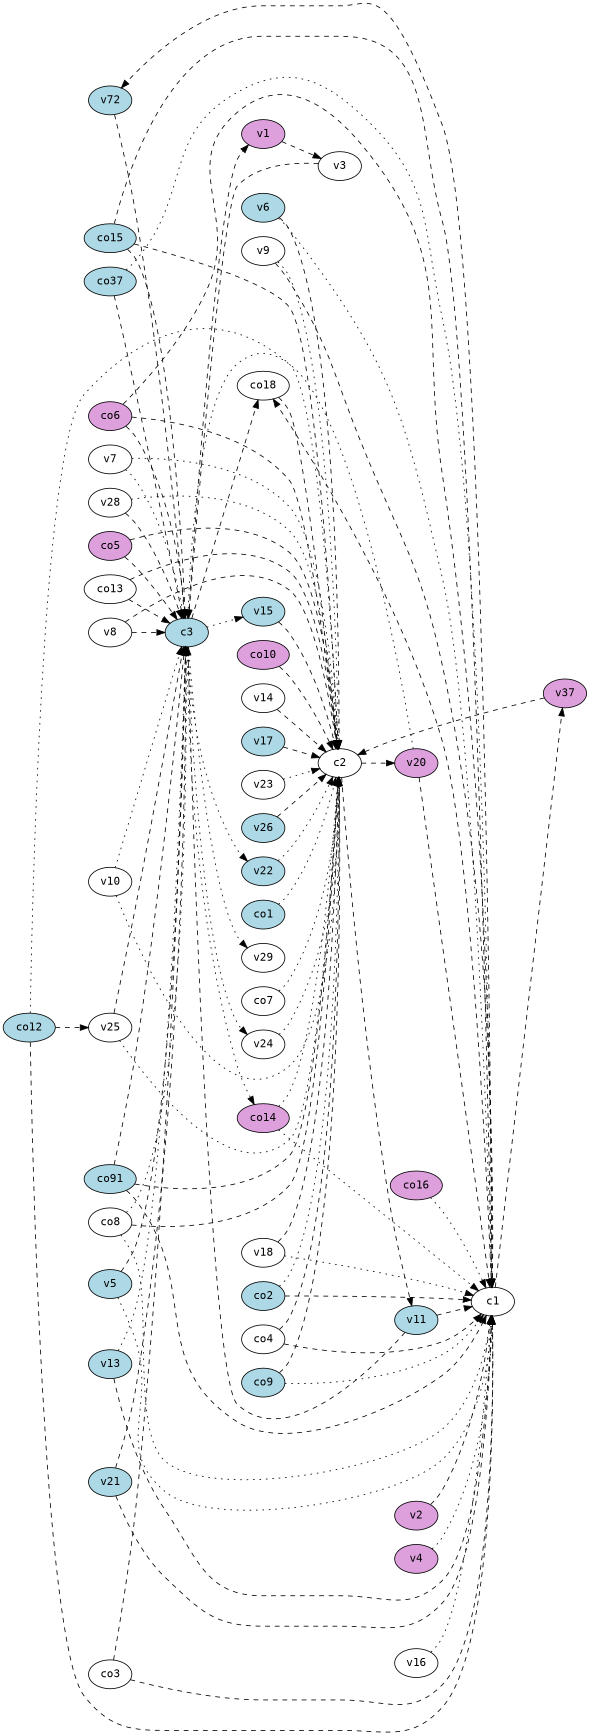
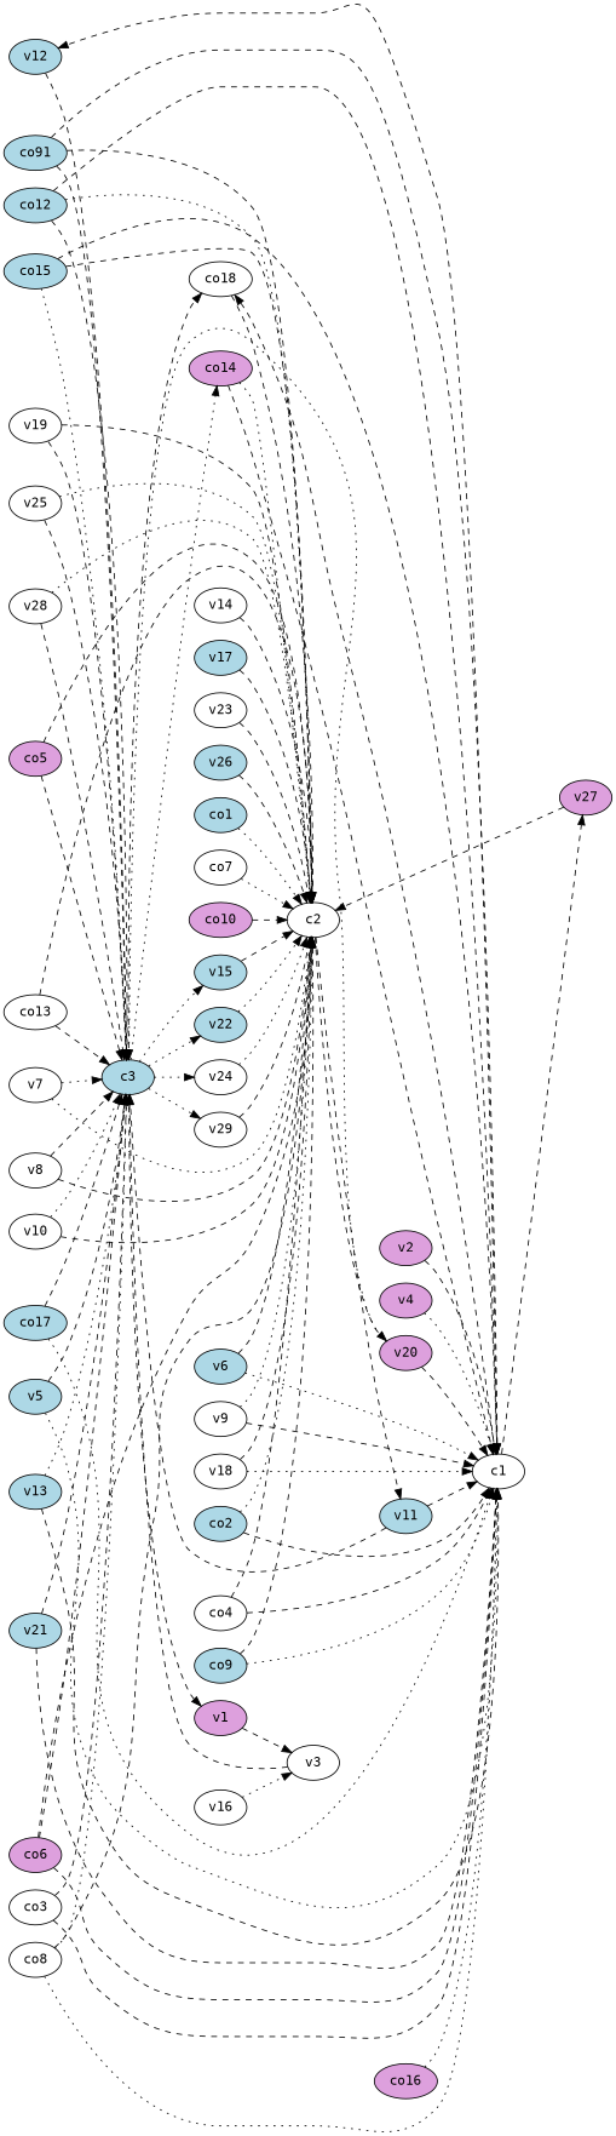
  strict digraph {
    fontname="DejaVu Sans Mono"
    rankdir=LR
    node [fillcolor=white fontname="DejaVu Sans Mono" style=filled]
    edge [fontname="DejaVu Sans Mono" style=dashed weight=1]
-   v12 [fillcolor=lightblue label=v72]
+   v12 [fillcolor=lightblue]
    c1
-   v27 [fillcolor=plum label=v37]
+   v27 [fillcolor=plum]
    co18
    c3 [fillcolor=lightblue]
    c2
    v11 [fillcolor=lightblue]
    v20 [fillcolor=plum]
    v1 [fillcolor=plum]
    v15 [fillcolor=lightblue]
    v22 [fillcolor=lightblue]
    v24
    v29
    co14 [fillcolor=plum]
    v3
    v2 [fillcolor=plum]
    v4 [fillcolor=plum]
    v5 [fillcolor=lightblue]
    v6 [fillcolor=lightblue]
    v7
    v8
    v9
    v10
    v13 [fillcolor=lightblue]
    v14
    v16
    v17 [fillcolor=lightblue]
    v18
+   v19
    v21 [fillcolor=lightblue]
    v23
    v25
    v26 [fillcolor=lightblue]
    v28
    co1 [fillcolor=lightblue]
    co2 [fillcolor=lightblue]
    co3
    co4
    co5 [fillcolor=plum]
    co6 [fillcolor=plum]
    co7
    co8
    co9 [fillcolor=lightblue]
    co10 [fillcolor=plum]
    n45 [fillcolor=lightblue label=co91]
    co12 [fillcolor=lightblue]
    co13
    co15 [fillcolor=lightblue]
    co16 [fillcolor=plum]
-   co17 [fillcolor=lightblue label=co37]
+   co17 [fillcolor=lightblue]
    v12 -> c3
    c1 -> v12
    c1 -> v27
    c1 -> co18
    v27 -> c2
    co18 -> c2
    c3 -> co18
    c3 -> v1
    c3 -> v15 [style=dotted]
    c3 -> v22 [style=dotted]
    c3 -> v24 [style=dotted]
    c3 -> v29 [style=dotted]
    c3 -> co14 [style=dotted]
    c2 -> v11
    c2 -> v20
    v11 -> c1
    v11 -> c3
    v20 -> c1
    v20 -> c3 [style=dotted]
    v1 -> v3
    v15 -> c2
    v22 -> c2 [style=dotted]
    v24 -> c2 [style=dotted]
-   co14 -> c1 [style=dotted]
+   v29 -> c2
+   co14 -> c1
    co14 -> c2 [style=dotted]
    v3 -> c3
    v2 -> c1
    v4 -> c1 [style=dotted]
    v5 -> c1 [style=dotted]
    v5 -> c3
    v6 -> c1 [style=dotted]
    v6 -> c2
    v7 -> c3 [style=dotted]
    v7 -> c2 [style=dotted]
    v8 -> c3
    v8 -> c2
    v9 -> c1
    v9 -> c2 [style=dotted]
    v10 -> c3 [style=dotted]
-   v10 -> c2 [style=dotted]
+   v10 -> c2
    v13 -> c1
    v13 -> c3 [style=dotted]
    v14 -> c2
-   v16 -> c1 [style=dotted]
+   v16 -> v3 [style=dotted]
    v17 -> c2
    v18 -> c1 [style=dotted]
    v18 -> c2
+   v19 -> c3
+   v19 -> c2
    v21 -> c1
    v21 -> c3
-   v23 -> c2 [style=dotted]
+   v23 -> c2
    v25 -> c3
    v25 -> c2 [style=dotted]
    v26 -> c2
    v28 -> c3
    v28 -> c2 [style=dotted]
    co1 -> c2 [style=dotted]
    co2 -> c1
    co2 -> c2 [style=dotted]
    co3 -> c1
    co3 -> c3
    co4 -> c1
    co4 -> c2
    co5 -> c3
    co5 -> c2
    co6 -> c1
    co6 -> c3
    co6 -> c2
    co7 -> c2 [style=dotted]
    co8 -> c1 [style=dotted]
    co8 -> c3 [style=dotted]
    co8 -> c2
    co9 -> c1 [style=dotted]
    co9 -> c2
    co10 -> c2
    n45 -> c1
    n45 -> c3
    n45 -> c2
    co12 -> c1
-   co12 -> v25
+   co12 -> c3
    co12 -> c2 [style=dotted]
    co13 -> c3
    co13 -> c2
    co15 -> c1
-   co15 -> c3
+   co15 -> c3 [style=dotted]
    co15 -> c2
    co16 -> c1 [style=dotted]
    co17 -> c1 [style=dotted]
    co17 -> c3
  }
